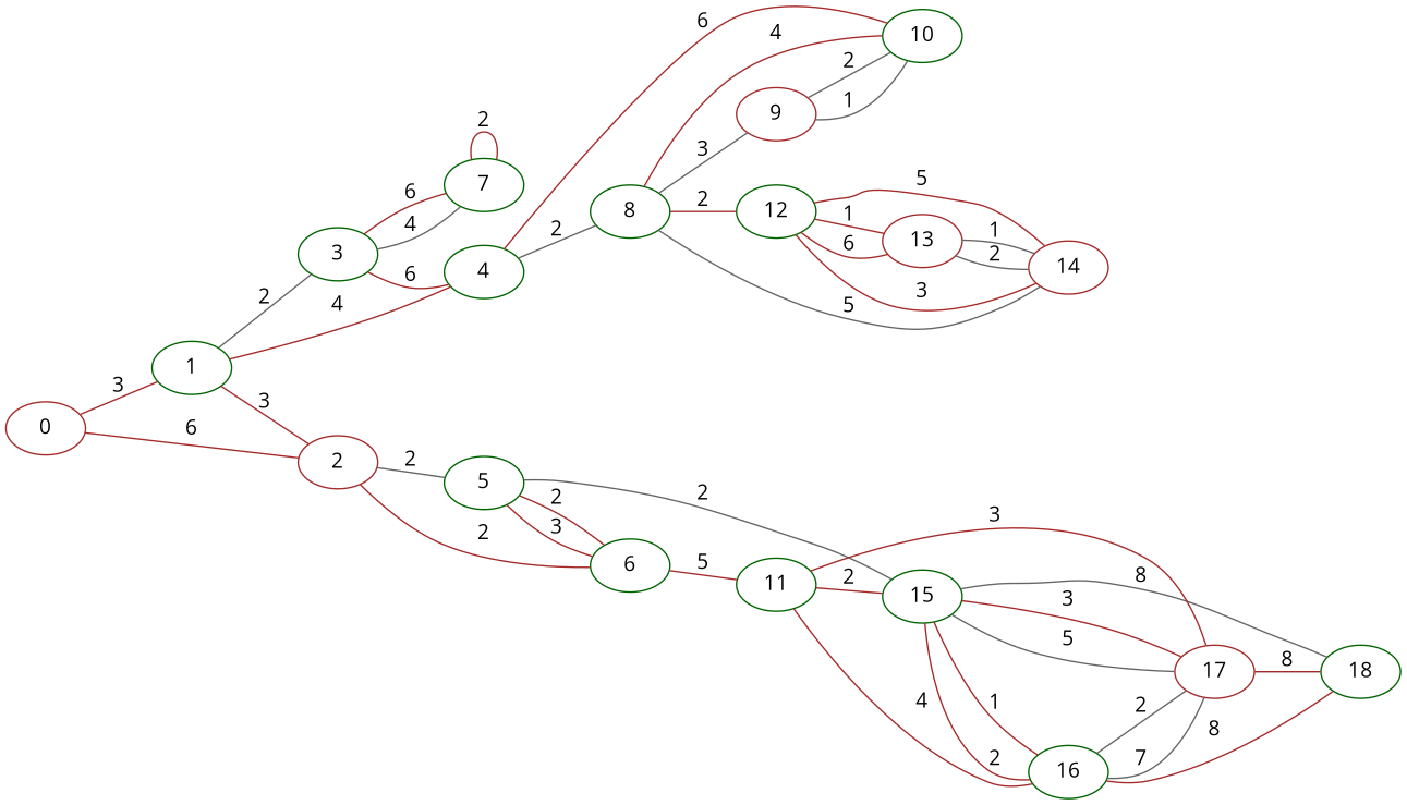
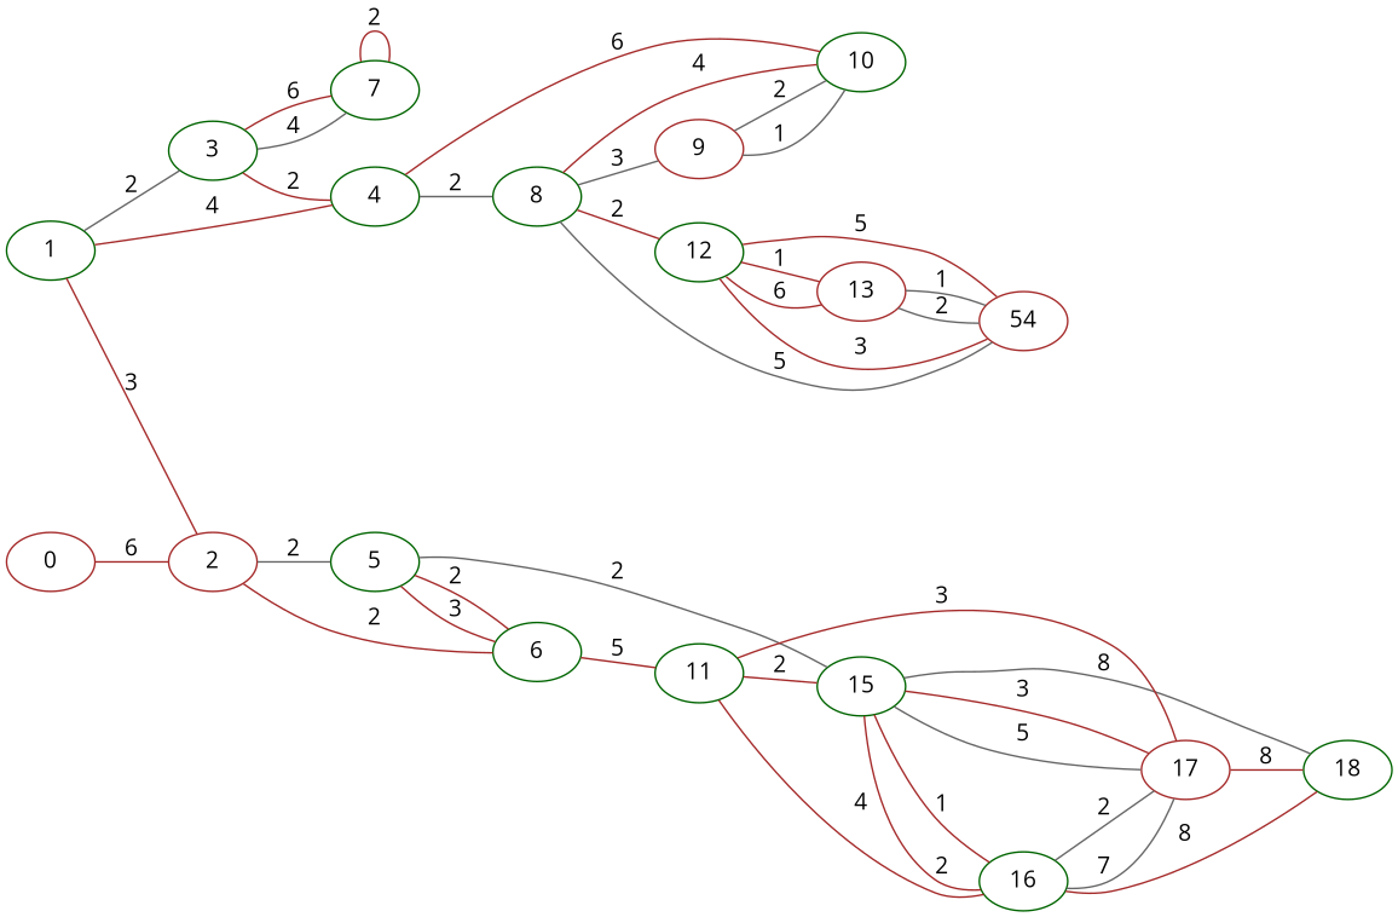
  graph {
    fontname="Open Sans"
    rankdir=LR
    node [color=darkgreen fontname="Open Sans" weight=1]
    edge [color=brown fontname="Open Sans"]
    0 [color=brown]
    1
    2 [color=brown]
    3
    4
    5
    6 [weight=2]
    7 [weight=2]
    8
    10
    15
    11
    9 [color=brown]
    12
-   14 [color=brown]
+   14 [color=brown label=54]
    16
    17 [color=brown]
    13 [color=brown]
    18 [weight=4]
-   0 -- 1 [label=3]
    0 -- 2 [label=6]
    1 -- 2 [label=3]
    1 -- 3 [color=gray40 label=2]
    1 -- 4 [label=4]
    2 -- 5 [color=gray40 label=2]
    2 -- 6 [label=2]
-   3 -- 4 [label=6]
+   3 -- 4 [label=2]
    3 -- 7 [label=6]
    3 -- 7 [color=gray40 label=4]
    4 -- 8 [color=gray40 label=2]
    4 -- 10 [label=6]
    5 -- 6 [label=3]
    5 -- 6 [label=2]
    5 -- 15 [color=gray40 label=2]
    6 -- 11 [label=5]
    7 -- 7 [label=2]
    8 -- 10 [label=4]
    8 -- 9 [color=gray40 label=3]
    8 -- 12 [label=2]
    8 -- 14 [color=gray40 label=5]
    15 -- 16 [label=2]
    15 -- 16 [label=1]
    15 -- 17 [color=gray40 label=5]
    15 -- 17 [label=3]
    15 -- 18 [color=gray40 label=8]
    11 -- 15 [label=2]
    11 -- 16 [label=4]
    11 -- 17 [label=3]
    9 -- 10 [color=gray40 label=1]
    9 -- 10 [color=gray40 label=2]
    12 -- 14 [label=3]
    12 -- 14 [label=5]
    12 -- 13 [label=1]
    12 -- 13 [label=6]
    16 -- 17 [color=gray40 label=7]
    16 -- 17 [color=gray40 label=2]
    16 -- 18 [label=8]
    17 -- 18 [label=8]
    13 -- 14 [color=gray40 label=2]
    13 -- 14 [color=gray40 label=1]
  }
